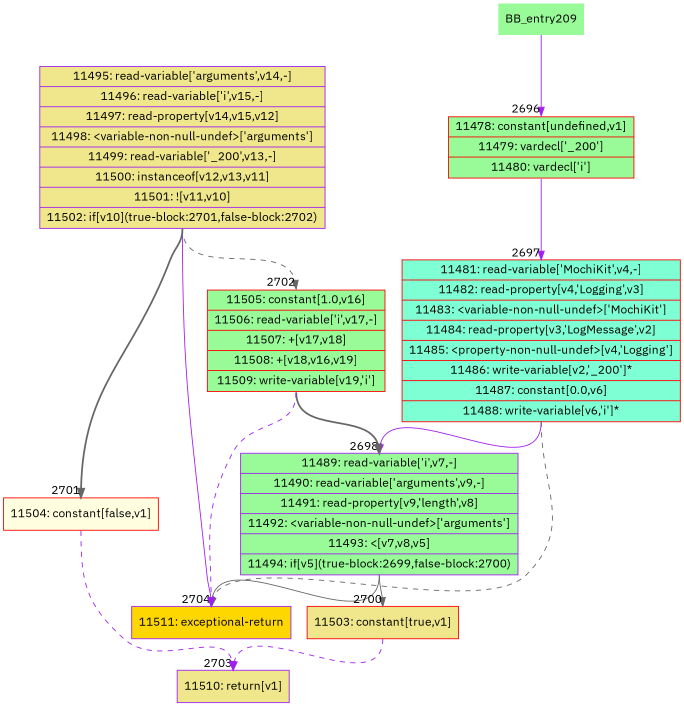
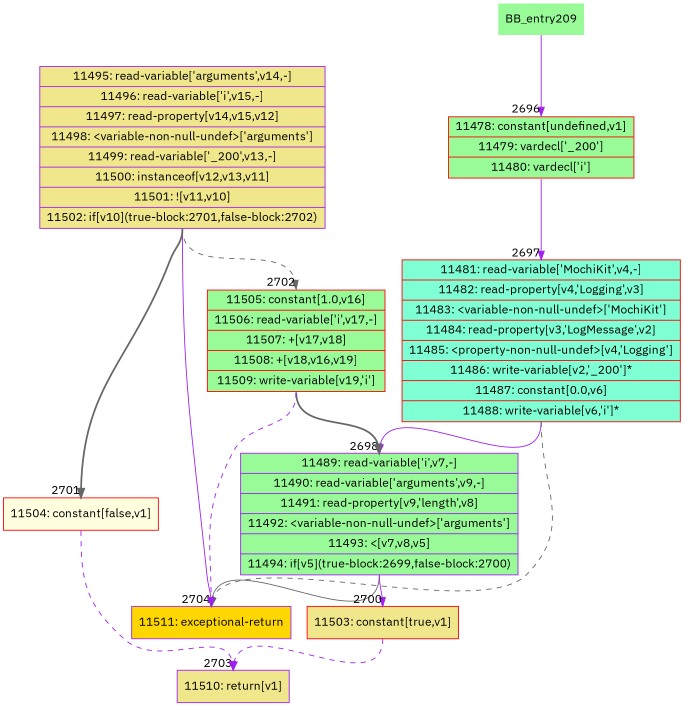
  digraph {
    fontname="IBM Plex Sans"
    rankdir=TD
    node [color=red fillcolor=palegreen fontname="IBM Plex Sans" shape=record style=filled]
    edge [color=purple fontname="IBM Plex Sans" headport=n style=solid tailport=s]
    BB_entry209 [shape=none]
    n2 [label="{11478: constant[undefined,v1]|11479: vardecl['_200']|11480: vardecl['i']}"]
    n3 [fillcolor=aquamarine label="{11481: read-variable['MochiKit',v4,-]|11482: read-property[v4,'Logging',v3]|11483: \<variable-non-null-undef\>['MochiKit']|11484: read-property[v3,'LogMessage',v2]|11485: \<property-non-null-undef\>[v4,'Logging']|11486: write-variable[v2,'_200']*|11487: constant[0.0,v6]|11488: write-variable[v6,'i']*}"]
    n4 [color=purple label="{11489: read-variable['i',v7,-]|11490: read-variable['arguments',v9,-]|11491: read-property[v9,'length',v8]|11492: \<variable-non-null-undef\>['arguments']|11493: \<[v7,v8,v5]|11494: if[v5](true-block:2699,false-block:2700)}"]
    n5 [color=purple fillcolor=gold label="{11511: exceptional-return}"]
    n6 [fillcolor=khaki label="{11503: constant[true,v1]}"]
    n7 [color=purple fillcolor=khaki label="{11495: read-variable['arguments',v14,-]|11496: read-variable['i',v15,-]|11497: read-property[v14,v15,v12]|11498: \<variable-non-null-undef\>['arguments']|11499: read-variable['_200',v13,-]|11500: instanceof[v12,v13,v11]|11501: ![v11,v10]|11502: if[v10](true-block:2701,false-block:2702)}"]
    n8 [fillcolor=lightyellow label="{11504: constant[false,v1]}"]
    n9 [label="{11505: constant[1.0,v16]|11506: read-variable['i',v17,-]|11507: +[v17,v18]|11508: +[v18,v16,v19]|11509: write-variable[v19,'i']}"]
    n10 [color=purple fillcolor=khaki label="{11510: return[v1]}"]
    BB_entry209 -> n2 [headlabel="    2696"]
    n2 -> n3 [headlabel="      2697"]
    n3 -> n4 [headlabel="      2698"]
    n3 -> n5 [color=gray40 headlabel="      2704" style=dashed]
    n4 -> n5 [color=gray40]
-   n4 -> n6 [color=gray40 headlabel="      2700"]
+   n4 -> n6 [headlabel="      2700"]
    n6 -> n10 [headlabel="      2703" style=dashed]
    n7 -> n5
    n7 -> n8 [color=gray40 headlabel="      2701" style=bold]
    n7 -> n9 [color=gray40 headlabel="      2702" style=dashed]
    n8 -> n10 [style=dashed]
    n9 -> n4 [color=gray40 style=bold]
    n9 -> n5 [style=dashed]
  }
